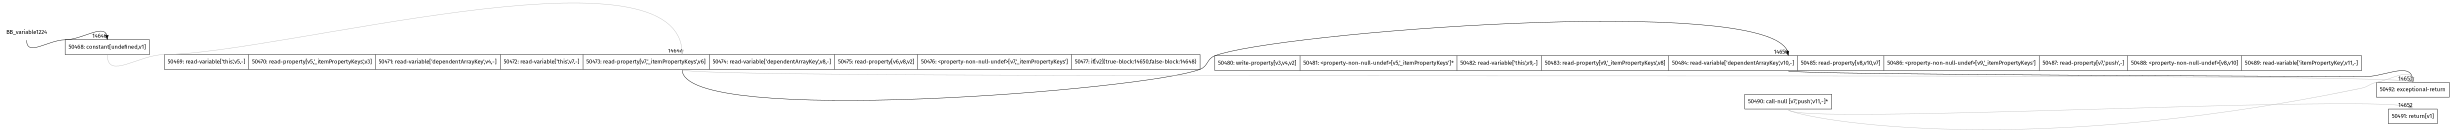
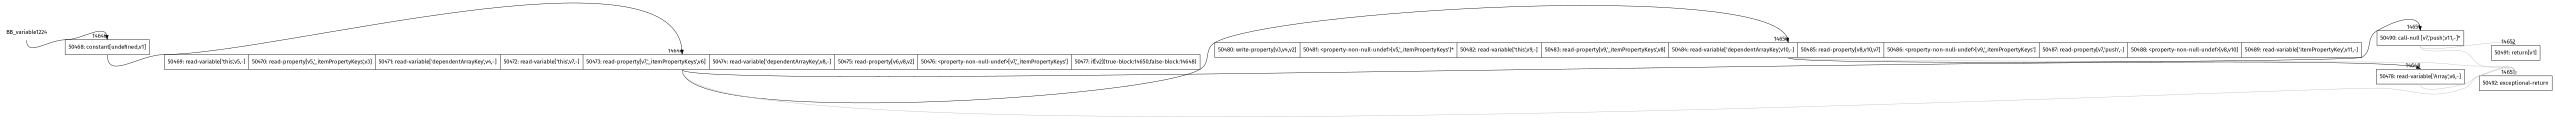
  digraph {
    fontname="Fira Sans"
    rankdir=LR
    node [fontname="Fira Sans" shape=record]
    edge [fontname="Fira Sans" headport=n tailport=s]
    n1 [label=BB_variable1224 shape=none]
    n2 [label="{50468: constant[undefined,v1]}"]
    n3 [label="{50469: read-variable['this',v5,-]|50470: read-property[v5,'_itemPropertyKeys',v3]|50471: read-variable['dependentArrayKey',v4,-]|50472: read-variable['this',v7,-]|50473: read-property[v7,'_itemPropertyKeys',v6]|50474: read-variable['dependentArrayKey',v8,-]|50475: read-property[v6,v8,v2]|50476: \<property-non-null-undef\>[v7,'_itemPropertyKeys']|50477: if[v2](true-block:14650,false-block:14648)}"]
    n4 [label="{50480: write-property[v3,v4,v2]|50481: \<property-non-null-undef\>[v5,'_itemPropertyKeys']*|50482: read-variable['this',v9,-]|50483: read-property[v9,'_itemPropertyKeys',v8]|50484: read-variable['dependentArrayKey',v10,-]|50485: read-property[v8,v10,v7]|50486: \<property-non-null-undef\>[v9,'_itemPropertyKeys']|50487: read-property[v7,'push',-]|50488: \<property-non-null-undef\>[v8,v10]|50489: read-variable['itemPropertyKey',v11,-]}"]
+   n5 [label="{50478: read-variable['Array',v6,-]}"]
    n6 [label="{50492: exceptional-return}"]
    n7 [label="{50490: call-null [v7,'push',v11,-]*}"]
    n8 [label="{50491: return[v1]}"]
    n1 -> n2 [headlabel="    14646"]
-   n2 -> n3 [headlabel="      14647" color=gray]
+   n2 -> n3 [headlabel="      14647"]
    n3 -> n4 [headlabel="      14650"]
+   n3 -> n5 [headlabel="      14648"]
    n3 -> n6 [color=gray headlabel="      14653"]
-   n4 -> n6 [color=black]
+   n4 -> n6 [color=gray]
+   n4 -> n7 [headlabel="      14651"]
+   n5 -> n6 [color=gray]
    n7 -> n6 [color=gray]
    n7 -> n8 [color=gray headlabel="      14652"]
  }
